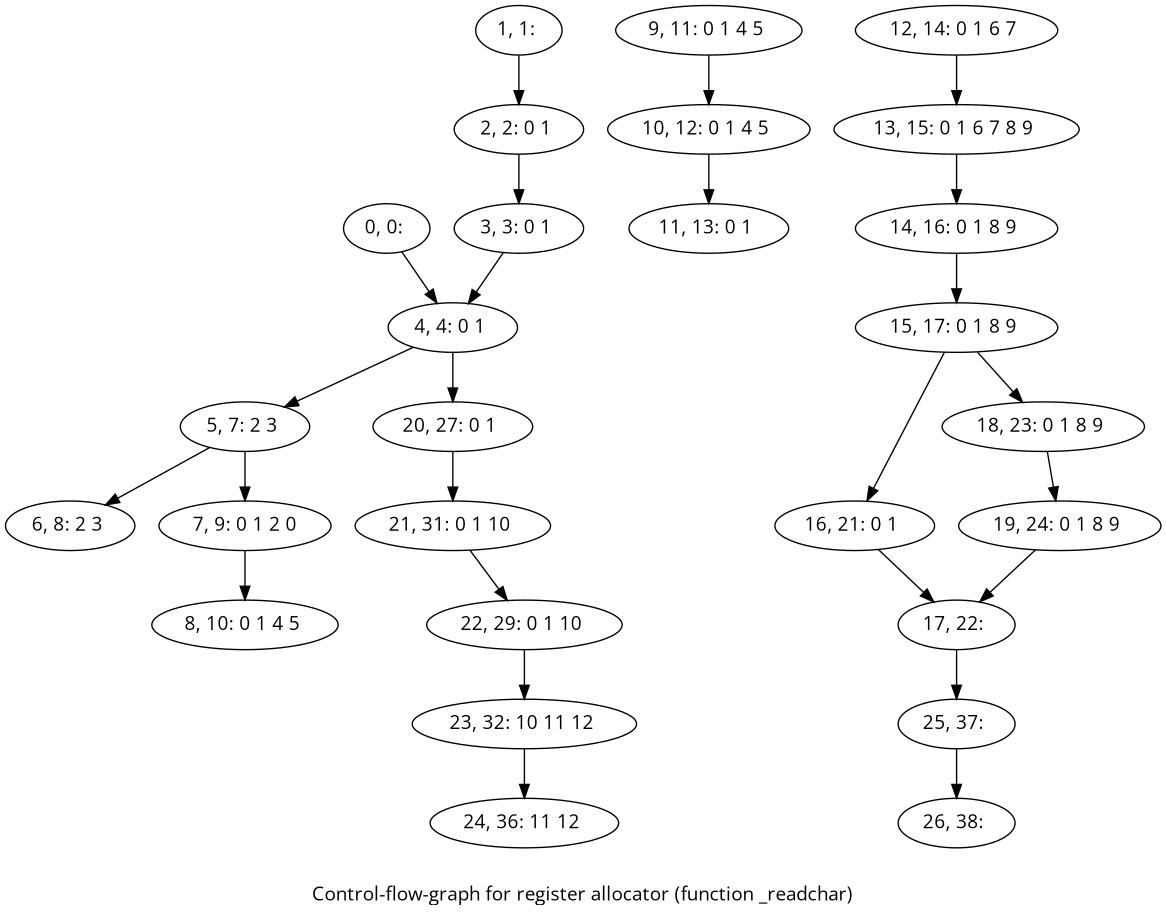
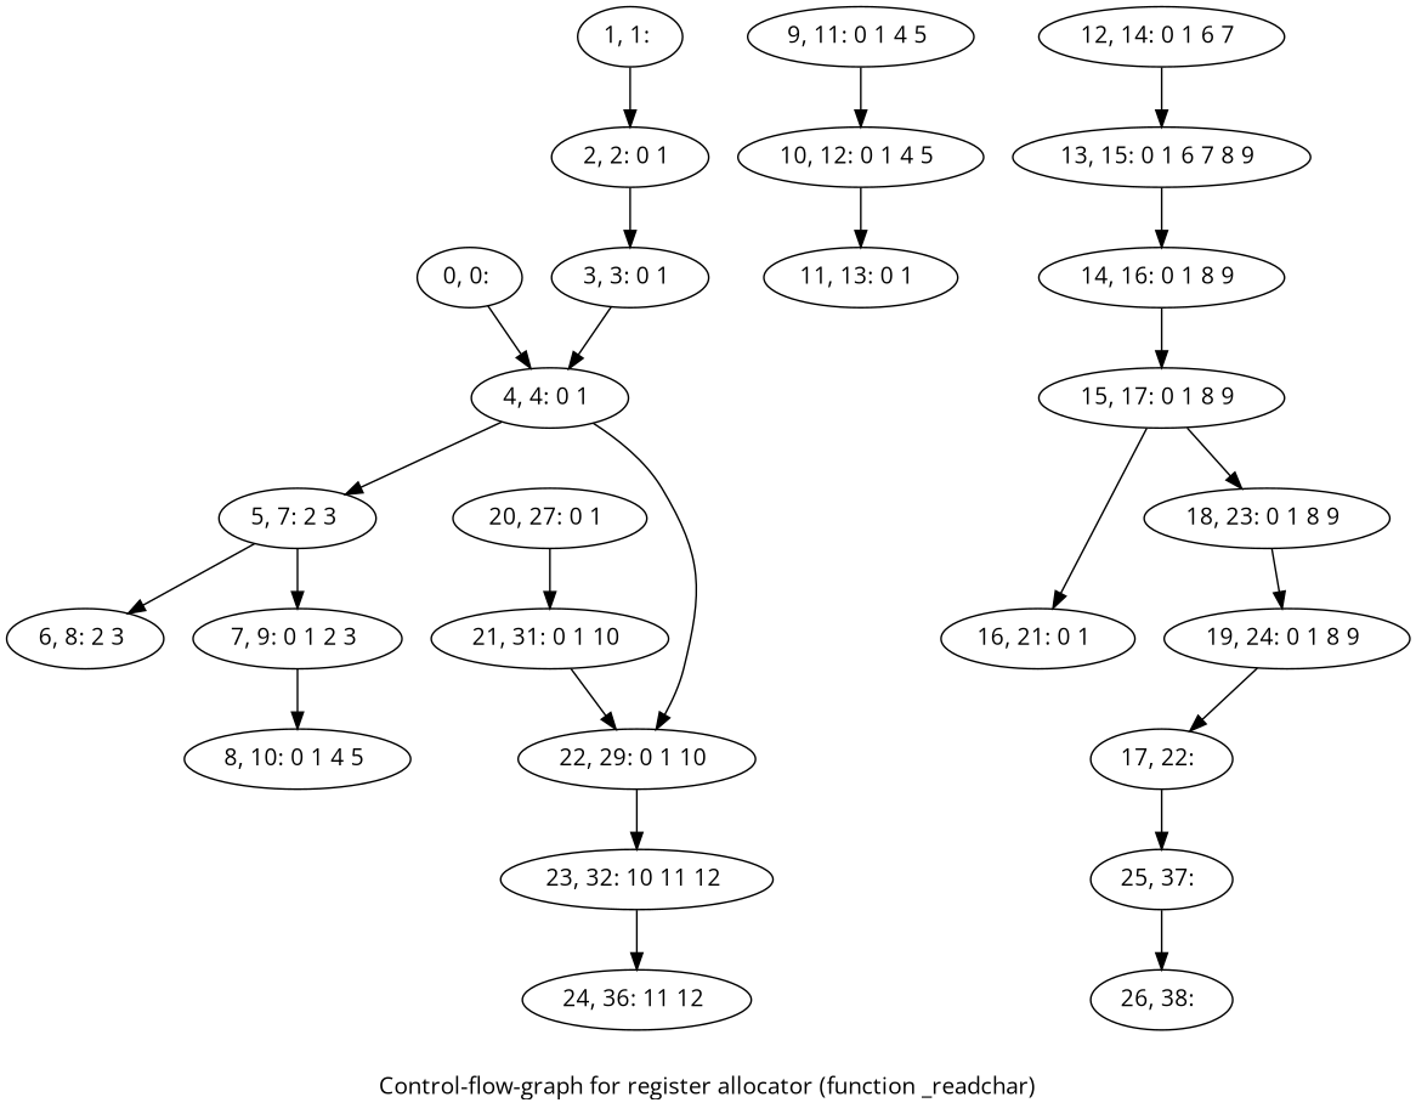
  digraph {
    fontname="Open Sans"
    label="Control-flow-graph for register allocator (function _readchar)"
    node [fontname="Open Sans"]
    edge [fontname="Open Sans"]
    n1 [label="0, 0: "]
    n2 [label="4, 4: 0 1 "]
    n3 [label="1, 1: "]
    n4 [label="2, 2: 0 1 "]
    n5 [label="3, 3: 0 1 "]
    n6 [label="5, 7: 2 3 "]
    n7 [label="20, 27: 0 1 "]
    n8 [label="6, 8: 2 3 "]
-   n9 [label="7, 9: 0 1 2 0"]
+   n9 [label="7, 9: 0 1 2 3 "]
    n10 [label="21, 31: 0 1 10 "]
    n11 [label="8, 10: 0 1 4 5 "]
    n12 [label="9, 11: 0 1 4 5 "]
    n13 [label="10, 12: 0 1 4 5 "]
    n14 [label="11, 13: 0 1 "]
    n15 [label="12, 14: 0 1 6 7 "]
    n16 [label="13, 15: 0 1 6 7 8 9 "]
    n17 [label="14, 16: 0 1 8 9 "]
    n18 [label="15, 17: 0 1 8 9 "]
    n19 [label="16, 21: 0 1 "]
    n20 [label="18, 23: 0 1 8 9 "]
    n21 [label="17, 22: "]
    n22 [label="19, 24: 0 1 8 9 "]
    n23 [label="25, 37: "]
    n24 [label="26, 38: "]
    n25 [label="22, 29: 0 1 10 "]
    n26 [label="23, 32: 10 11 12 "]
    n27 [label="24, 36: 11 12 "]
    n1 -> n2
    n2 -> n6
-   n2 -> n7
+   n2 -> n25
    n3 -> n4
    n4 -> n5
    n5 -> n2
    n6 -> n8
    n6 -> n9
    n7 -> n10
    n9 -> n11
    n10 -> n25
    n12 -> n13
    n13 -> n14
    n15 -> n16
    n16 -> n17
    n17 -> n18
    n18 -> n19
    n18 -> n20
-   n19 -> n21
    n20 -> n22
    n21 -> n23
    n22 -> n21
    n23 -> n24
    n25 -> n26
    n26 -> n27
  }
